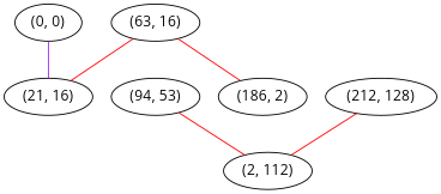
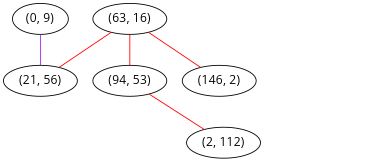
  graph {
    fontname="Open Sans"
    node [fontname="Open Sans"]
    edge [color=red fontname="Open Sans" weight=1]
-   "(0, 0)"
-   "(21, 16)"
+   "(0, 0)" [label="(0, 9)"]
+   "(21, 16)" [label="(21, 56)"]
    n3 [label="(63, 16)"]
    n4 [label="(94, 53)"]
-   "(186, 2)"
+   "(186, 2)" [label="(146, 2)"]
    n6 [label="(2, 112)"]
-   "(212, 128)"
    "(0, 0)" -- "(21, 16)" [color=purple weight=4]
    n3 -- "(21, 16)"
+   n3 -- n4
    n3 -- "(186, 2)"
    n4 -- n6
-   "(212, 128)" -- n6
  }
